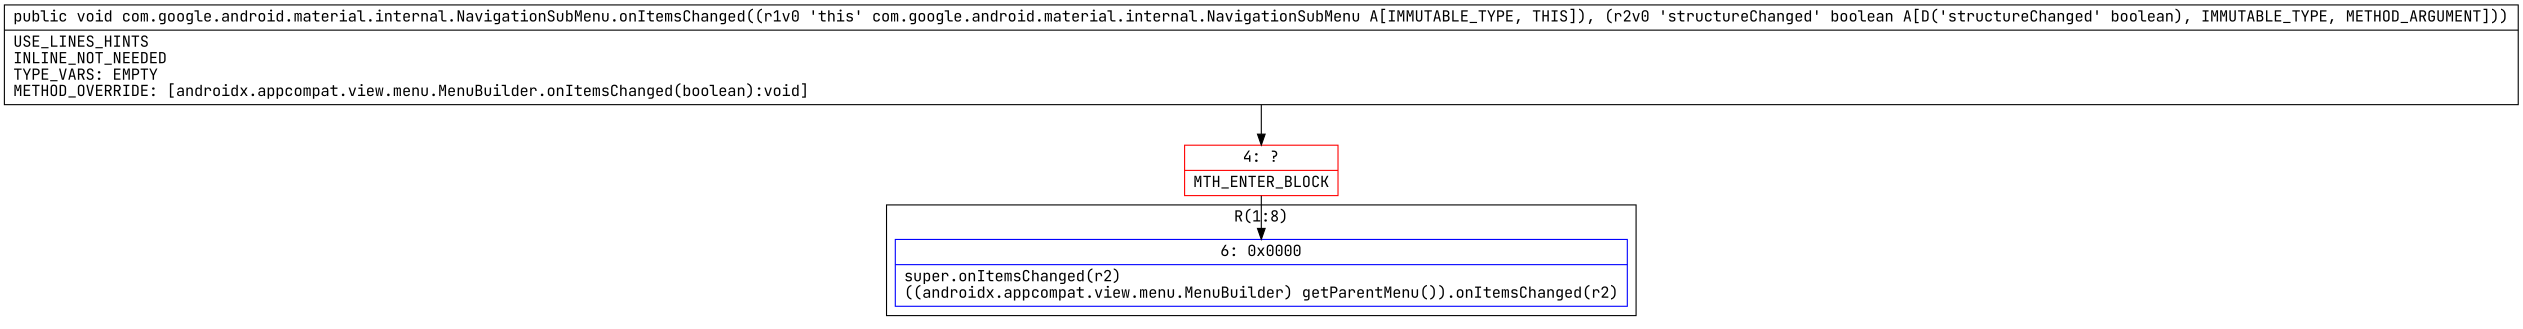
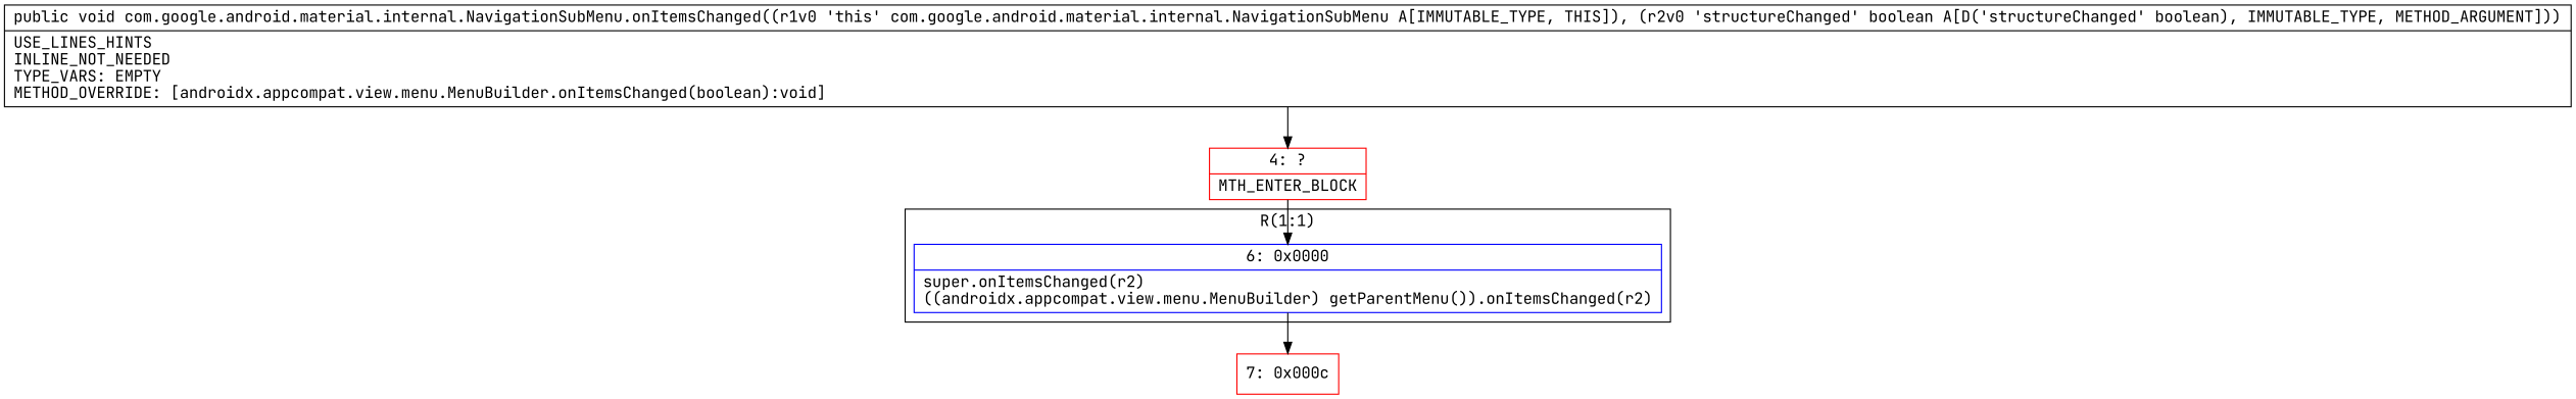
  digraph {
    fontname="JetBrains Mono"
    node [color=red fontname="JetBrains Mono" shape=record]
    edge [fontname="JetBrains Mono"]
    n1 [color=blue label="{6\:\ 0x0000|super.onItemsChanged(r2)\l((androidx.appcompat.view.menu.MenuBuilder) getParentMenu()).onItemsChanged(r2)\l}"]
+   n2 [label="{7\:\ 0x000c}"]
    n3 [label="{4\:\ ?|MTH_ENTER_BLOCK\l}"]
    n4 [label="{public void com.google.android.material.internal.NavigationSubMenu.onItemsChanged((r1v0 'this' com.google.android.material.internal.NavigationSubMenu A[IMMUTABLE_TYPE, THIS]), (r2v0 'structureChanged' boolean A[D('structureChanged' boolean), IMMUTABLE_TYPE, METHOD_ARGUMENT]))  | USE_LINES_HINTS\lINLINE_NOT_NEEDED\lTYPE_VARS: EMPTY\lMETHOD_OVERRIDE: [androidx.appcompat.view.menu.MenuBuilder.onItemsChanged(boolean):void]\l}" color=""]
    subgraph cluster_1 {
-     label="R(1:8)"
+     label="R(1:1)"
      n1
    }
+   n1 -> n2
    n3 -> n1
    n4 -> n3
  }
